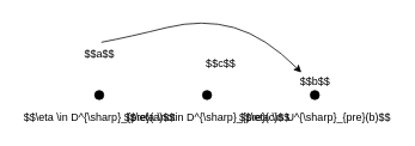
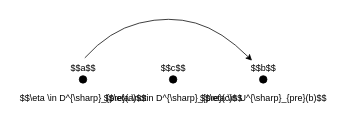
  <mxCell id="0" />
  <mxCell id="1" parent="0" />
  <mxCell id="2" value="" style="ellipse;whiteSpace=wrap;html=1;aspect=fixed;fillColor=#000000;" vertex="1" parent="1"><mxGeometry x="105" y="100" width="10" height="10" as="geometry" /></mxCell>
  <mxCell id="3" value="" style="ellipse;whiteSpace=wrap;html=1;aspect=fixed;fillColor=#000000;" vertex="1" parent="1"><mxGeometry x="225" y="100" width="10" height="10" as="geometry" /></mxCell>
  <mxCell id="4" value="" style="ellipse;whiteSpace=wrap;html=1;aspect=fixed;fillColor=#000000;" vertex="1" parent="1"><mxGeometry x="345" y="100" width="10" height="10" as="geometry" /></mxCell>
  <mxCell id="5" value="$$\eta \in D^{\sharp}_{pre}(a)$$" style="text;html=1;align=center;verticalAlign=middle;resizable=0;points=[];autosize=1;strokeColor=none;" vertex="1" parent="1"><mxGeometry x="20" y="120" width="180" height="20" as="geometry" /></mxCell>
  <mxCell id="6" value="$$\eta \notin D^{\sharp}_{pre}(c)$$" style="text;html=1;align=center;verticalAlign=middle;resizable=0;points=[];autosize=1;strokeColor=none;" vertex="1" parent="1"><mxGeometry x="130" y="120" width="200" height="20" as="geometry" /></mxCell>
  <mxCell id="7" value="$$\eta \in U^{\sharp}_{pre}(b)$$" style="text;html=1;align=center;verticalAlign=middle;resizable=0;points=[];autosize=1;strokeColor=none;" vertex="1" parent="1"><mxGeometry x="260" y="120" width="180" height="20" as="geometry" /></mxCell>
- <mxCell id="8" value="$$a$$" style="text;html=1;align=center;verticalAlign=middle;resizable=0;points=[];autosize=1;strokeColor=none;" vertex="1" parent="1"><mxGeometry x="85" y="50" width="50" height="20" as="geometry" /></mxCell>
+ <mxCell id="8" value="$$a$$" style="text;html=1;align=center;verticalAlign=middle;resizable=0;points=[];autosize=1;strokeColor=none;" vertex="1" parent="1"><mxGeometry x="85" y="80" width="50" height="20" as="geometry" /></mxCell>
  <mxCell id="9" value="$$b$$" style="text;html=1;align=center;verticalAlign=middle;resizable=0;points=[];autosize=1;strokeColor=none;" vertex="1" parent="1"><mxGeometry x="325" y="80" width="50" height="20" as="geometry" /></mxCell>
- <mxCell id="10" value="$$c$$" style="text;html=1;align=center;verticalAlign=middle;resizable=0;points=[];autosize=1;strokeColor=none;" vertex="1" parent="1"><mxGeometry x="220" y="60" width="50" height="20" as="geometry" /></mxCell>
+ <mxCell id="10" value="$$c$$" style="text;html=1;align=center;verticalAlign=middle;resizable=0;points=[];autosize=1;strokeColor=none;" vertex="1" parent="1"><mxGeometry x="205" y="80" width="50" height="20" as="geometry" /></mxCell>
  <mxCell id="11" value="" style="curved=1;endArrow=classic;html=1;exitX=0.548;exitY=-0.183;exitDx=0;exitDy=0;exitPerimeter=0;" edge="1" parent="1" source="8"><mxGeometry width="50" height="50" relative="1" as="geometry"><mxPoint x="125" y="70" as="sourcePoint" /><mxPoint x="335" y="80" as="targetPoint" /><Array as="points"><mxPoint x="145" y="40" /><mxPoint x="225" y="20" /><mxPoint x="295" y="40" /></Array></mxGeometry></mxCell>
